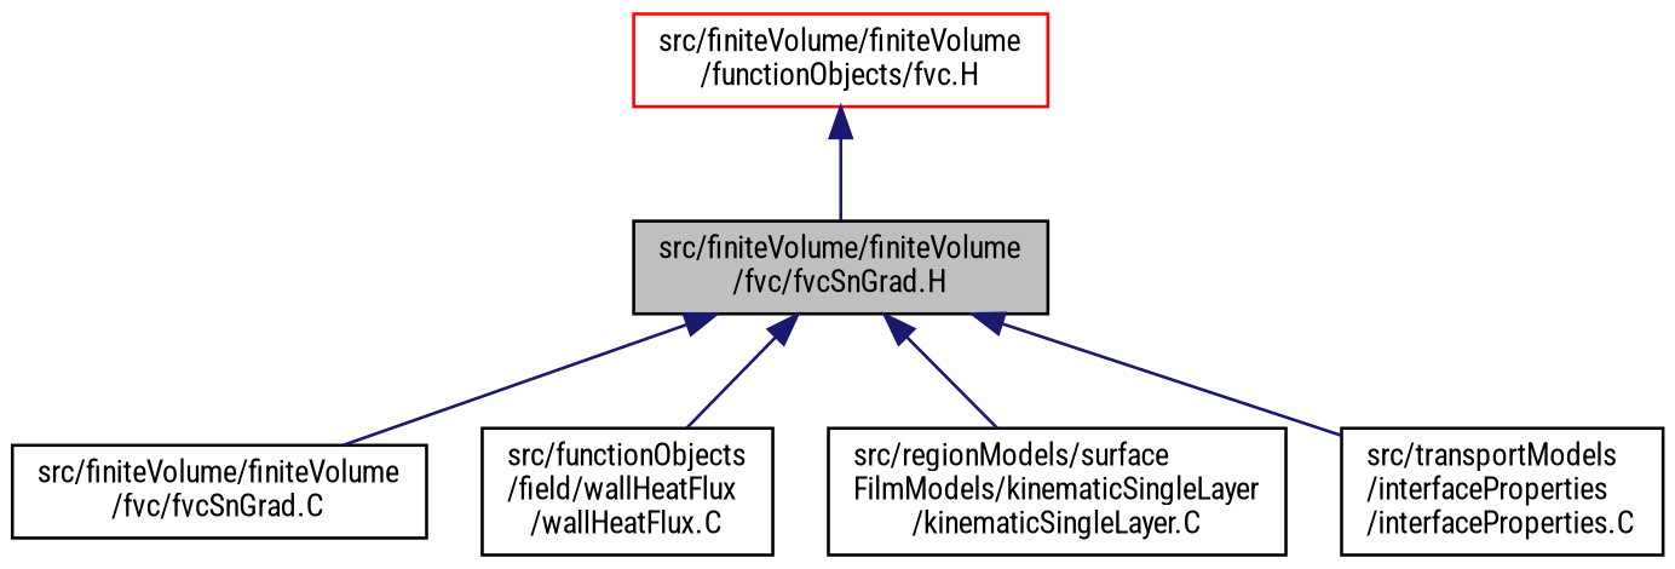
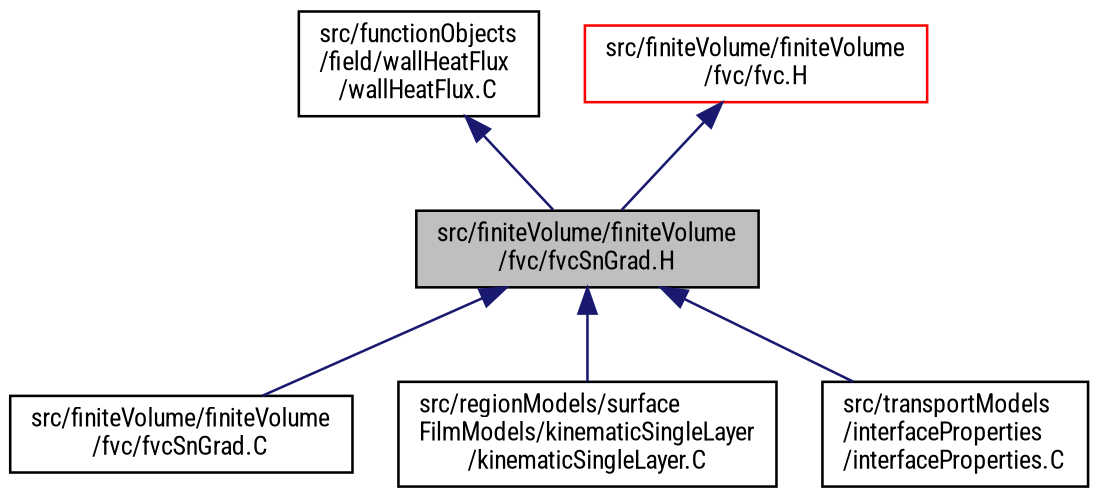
  digraph {
    fontname="Roboto Condensed"
    node [color=black fontname="Roboto Condensed" fontsize=10 shape=record]
    edge [color=midnightblue dir=back fontname="Roboto Condensed" fontsize=10 labelfontname=Helvetica labelfontsize=10 style=solid]
    n1 [fillcolor=grey75 fontcolor=black height=0.2 label="src/finiteVolume/finiteVolume\l/fvc/fvcSnGrad.H" style=filled width=0.4]
    n2 [height=0.2 label="src/finiteVolume/finiteVolume\l/fvc/fvcSnGrad.C" width=0.4]
    n3 [height=0.2 label="src/functionObjects\l/field/wallHeatFlux\l/wallHeatFlux.C" width=0.4]
    n4 [height=0.2 label="src/regionModels/surface\lFilmModels/kinematicSingleLayer\l/kinematicSingleLayer.C" width=0.4]
    n5 [height=0.2 label="src/transportModels\l/interfaceProperties\l/interfaceProperties.C" width=0.4]
-   n6 [color=red height=0.2 label="src/finiteVolume/finiteVolume\l/functionObjects/fvc.H" width=0.4]
+   n6 [color=red height=0.2 label="src/finiteVolume/finiteVolume\l/fvc/fvc.H" width=0.4]
    n1 -> n2
-   n1 -> n3
+   n3 -> n1
    n1 -> n4
    n1 -> n5
    n6 -> n1
  }
